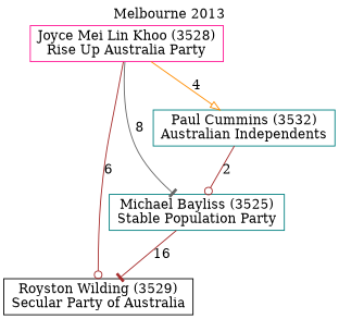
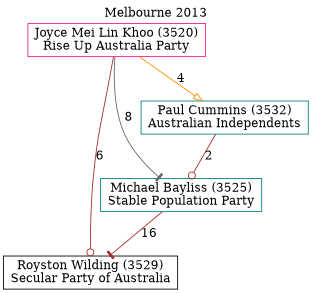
  digraph {
    label="Melbourne 2013"
    labelloc=t
    mclimit=10
    node [color=teal shape=box]
    edge [arrowhead=tee color=brown]
    n1 [color=black label="Royston Wilding (3529)\nSecular Party of Australia"]
    n2 [label="Michael Bayliss (3525)\nStable Population Party"]
    n3 [label="Paul Cummins (3532)\nAustralian Independents"]
-   n4 [color=deeppink label="Joyce Mei Lin Khoo (3528)\nRise Up Australia Party"]
+   n4 [color=deeppink label="Joyce Mei Lin Khoo (3520)\nRise Up Australia Party"]
    n2 -> n1 [label=16]
    n3 -> n2 [arrowhead=odot label=2]
    n4 -> n1 [arrowhead=odot label=6]
    n4 -> n2 [color=gray40 label=8]
    n4 -> n3 [arrowhead=onormal color=darkorange label=4]
  }
